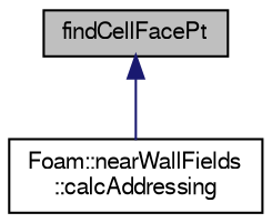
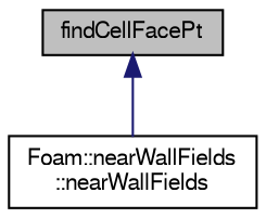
  digraph {
    rankdir=TB
    node [color=black fontname=FreeSans fontsize=10 shape=record]
    n1 [fillcolor=grey75 fontcolor=black height=0.2 label=findCellFacePt style=filled width=0.4]
-   n2 [height=0.2 label="Foam::nearWallFields\l::calcAddressing" width=0.4]
+   n2 [height=0.2 label="Foam::nearWallFields\l::nearWallFields" width=0.4]
    n1 -> n2 [color=midnightblue dir=back fontname=FreeSans fontsize=10 labelfontname=FreeSans labelfontsize=10 style=solid]
  }
